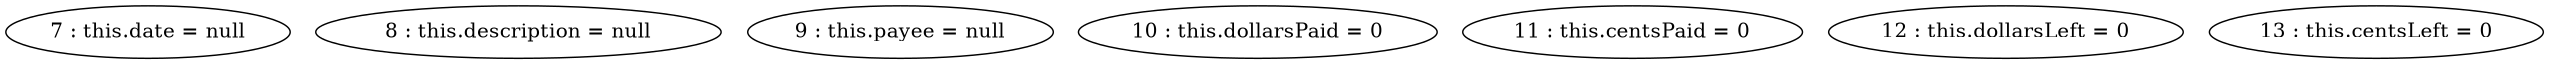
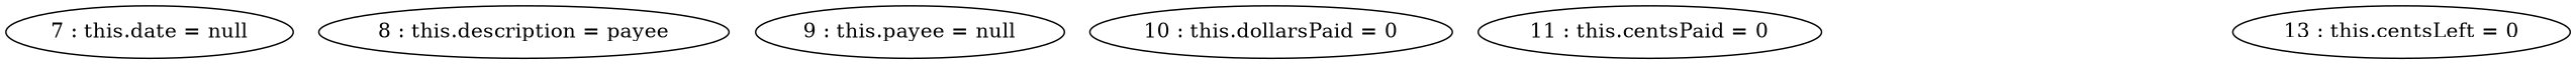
  digraph {
    "7 : this.date = null"
-   "8 : this.description = null"
+   "8 : this.description = null" [label="8 : this.description = payee"]
    "9 : this.payee = null"
    "10 : this.dollarsPaid = 0"
    "11 : this.centsPaid = 0"
-   "12 : this.dollarsLeft = 0"
    "13 : this.centsLeft = 0"
  }
